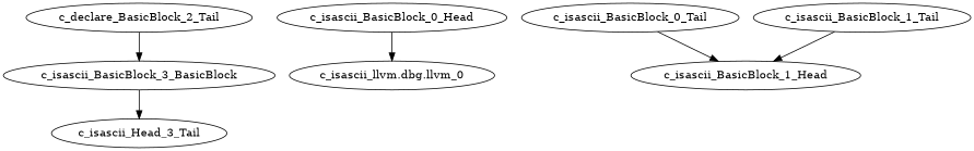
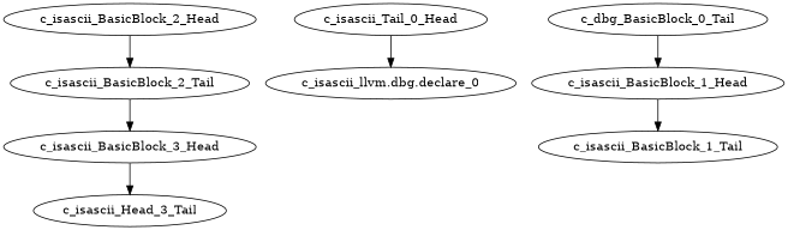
  digraph {
    n1 [label=c_isascii_Head_3_Tail]
-   c_isascii_BasicBlock_3_Head [label=c_isascii_BasicBlock_3_BasicBlock]
-   c_isascii_BasicBlock_0_Head
-   "c_isascii_llvm.dbg.declare_0" [label="c_isascii_llvm.dbg.llvm_0"]
-   c_isascii_BasicBlock_0_Tail
+   c_isascii_BasicBlock_3_Head
+   c_isascii_BasicBlock_0_Head [label=c_isascii_Tail_0_Head]
+   "c_isascii_llvm.dbg.declare_0"
+   c_isascii_BasicBlock_0_Tail [label=c_dbg_BasicBlock_0_Tail]
    c_isascii_BasicBlock_1_Head
-   c_isascii_BasicBlock_2_Tail [label=c_declare_BasicBlock_2_Tail]
+   c_isascii_BasicBlock_2_Head
+   c_isascii_BasicBlock_2_Tail
    c_isascii_BasicBlock_1_Tail
    c_isascii_BasicBlock_3_Head -> n1
    c_isascii_BasicBlock_0_Head -> "c_isascii_llvm.dbg.declare_0"
    c_isascii_BasicBlock_0_Tail -> c_isascii_BasicBlock_1_Head
-   c_isascii_BasicBlock_1_Tail -> c_isascii_BasicBlock_1_Head
+   c_isascii_BasicBlock_1_Head -> c_isascii_BasicBlock_1_Tail
+   c_isascii_BasicBlock_2_Head -> c_isascii_BasicBlock_2_Tail
    c_isascii_BasicBlock_2_Tail -> c_isascii_BasicBlock_3_Head
  }
